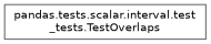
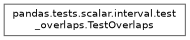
  digraph {
    rankdir=LR
-   n1 [color=grey40 fillcolor=white fontname=Helvetica fontsize=10 height=0.2 label="pandas.tests.scalar.interval.test\l_tests.TestOverlaps" shape=box style=filled width=0.4]
+   n1 [color=grey40 fillcolor=white fontname=Helvetica fontsize=10 height=0.2 label="pandas.tests.scalar.interval.test\l_overlaps.TestOverlaps" shape=box style=filled width=0.4]
  }
